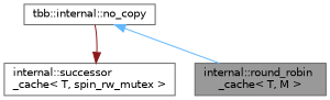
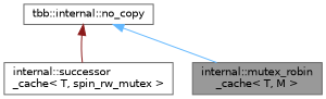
  digraph {
    node [color=gray40 fillcolor=white fontname=Helvetica fontsize=10 shape=box style=filled]
    edge [dir=back fontname=Helvetica fontsize=10 labelfontname=Helvetica labelfontsize=10 style=solid]
-   n1 [fillcolor=grey60 fontcolor=black height=0.2 label="internal::round_robin\l_cache\< T, M \>" width=0.4]
+   n1 [fillcolor=grey60 fontcolor=black height=0.2 label="internal::mutex_robin\l_cache\< T, M \>" width=0.4]
    n2 [height=0.2 label="internal::successor\l_cache\< T, spin_rw_mutex \>" width=0.4]
    n3 [height=0.2 label="tbb::internal::no_copy" width=0.4]
    n3 -> n1 [color=steelblue1]
-   n2 -> n3 [color=firebrick4]
+   n3 -> n2 [color=firebrick4]
  }
